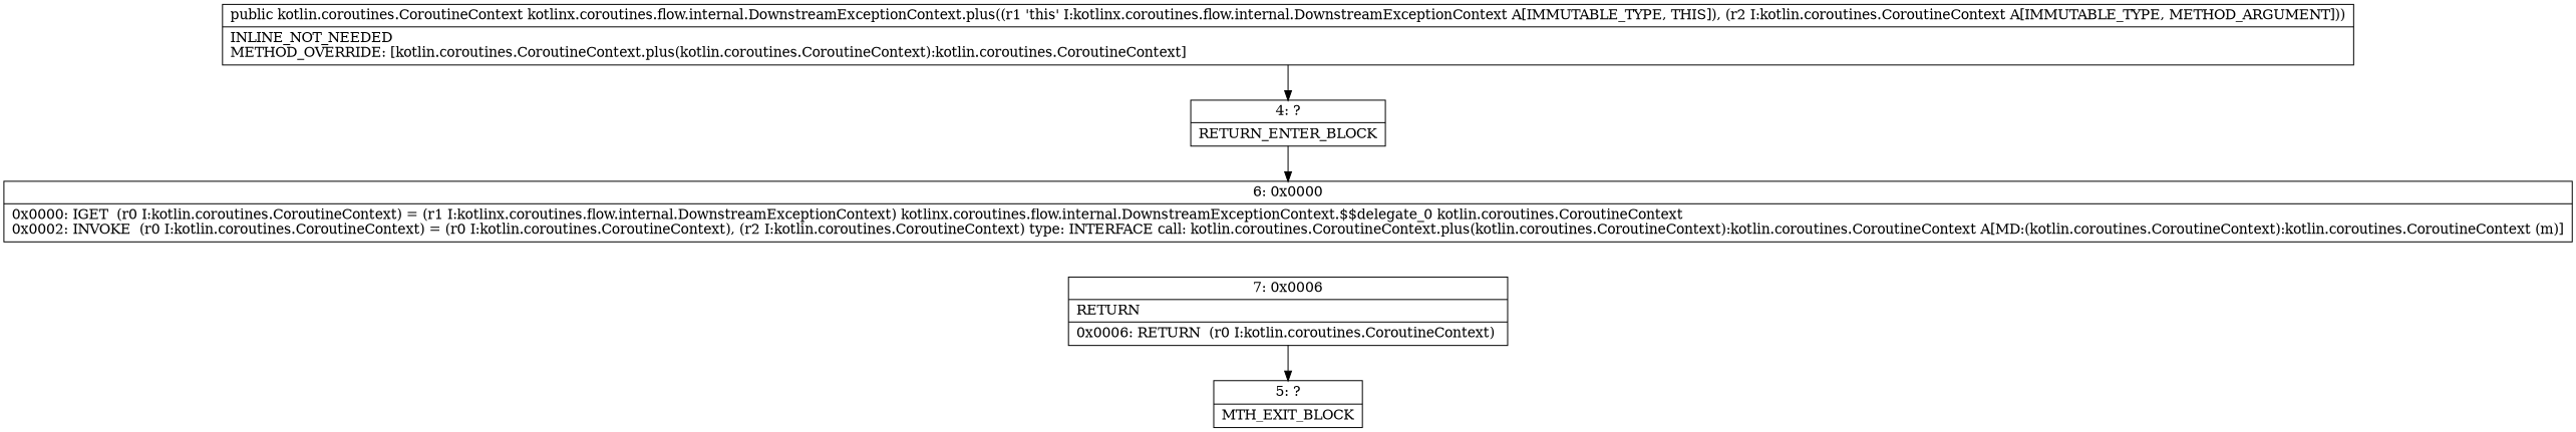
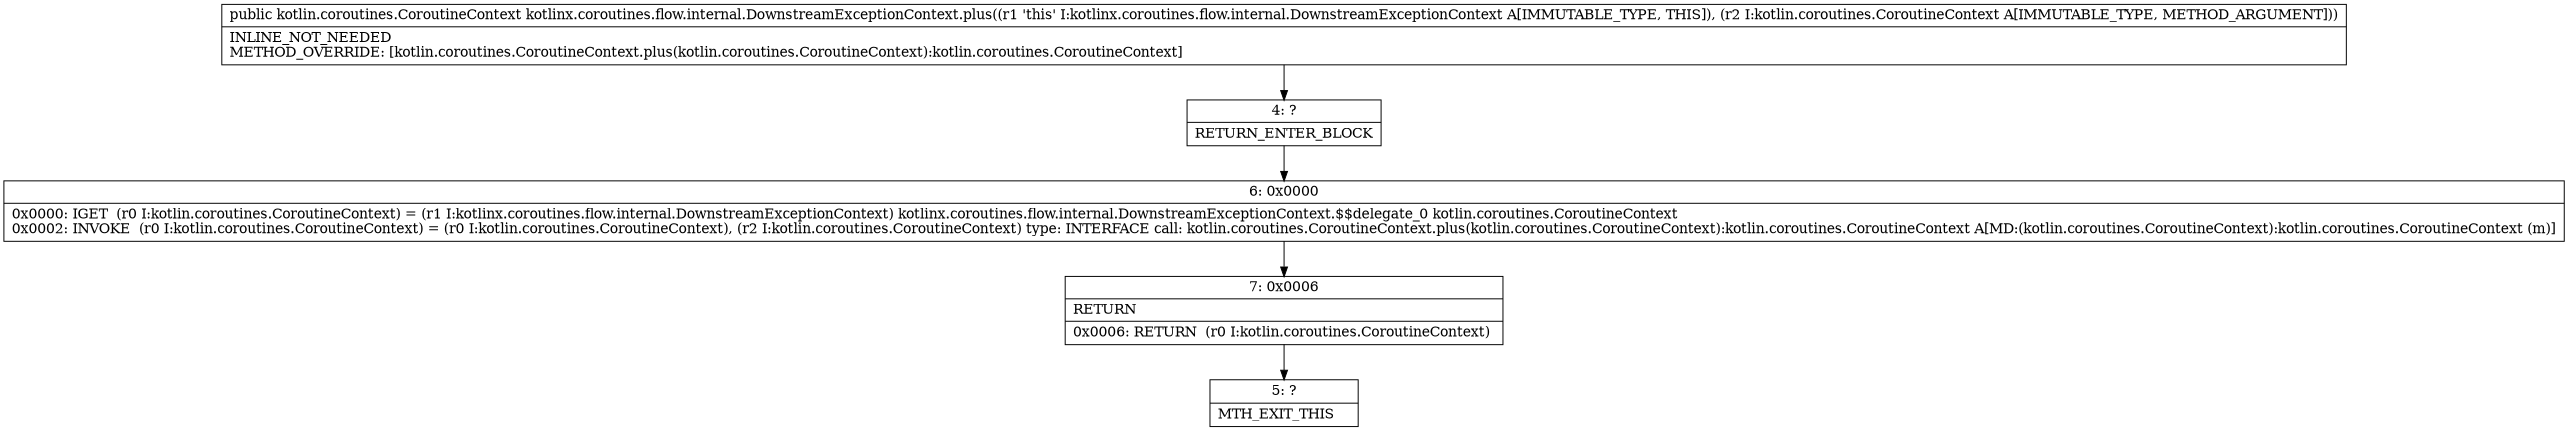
  digraph {
    node [shape=record]
    n1 [label="{4\:\ ?|RETURN_ENTER_BLOCK\l}"]
    n2 [label="{6\:\ 0x0000|0x0000: IGET  (r0 I:kotlin.coroutines.CoroutineContext) = (r1 I:kotlinx.coroutines.flow.internal.DownstreamExceptionContext) kotlinx.coroutines.flow.internal.DownstreamExceptionContext.$$delegate_0 kotlin.coroutines.CoroutineContext \l0x0002: INVOKE  (r0 I:kotlin.coroutines.CoroutineContext) = (r0 I:kotlin.coroutines.CoroutineContext), (r2 I:kotlin.coroutines.CoroutineContext) type: INTERFACE call: kotlin.coroutines.CoroutineContext.plus(kotlin.coroutines.CoroutineContext):kotlin.coroutines.CoroutineContext A[MD:(kotlin.coroutines.CoroutineContext):kotlin.coroutines.CoroutineContext (m)]\l}"]
    n3 [label="{7\:\ 0x0006|RETURN\l|0x0006: RETURN  (r0 I:kotlin.coroutines.CoroutineContext) \l}"]
-   n4 [label="{5\:\ ?|MTH_EXIT_BLOCK\l}"]
+   n4 [label="{5\:\ ?|MTH_EXIT_THIS\l}"]
    n5 [label="{public kotlin.coroutines.CoroutineContext kotlinx.coroutines.flow.internal.DownstreamExceptionContext.plus((r1 'this' I:kotlinx.coroutines.flow.internal.DownstreamExceptionContext A[IMMUTABLE_TYPE, THIS]), (r2 I:kotlin.coroutines.CoroutineContext A[IMMUTABLE_TYPE, METHOD_ARGUMENT]))  | INLINE_NOT_NEEDED\lMETHOD_OVERRIDE: [kotlin.coroutines.CoroutineContext.plus(kotlin.coroutines.CoroutineContext):kotlin.coroutines.CoroutineContext]\l}"]
    n1 -> n2
+   n2 -> n3
    n3 -> n4
    n5 -> n1
  }
